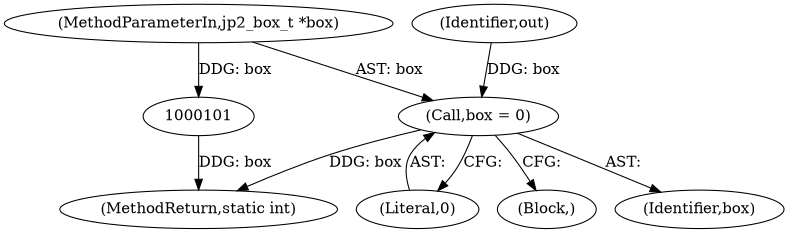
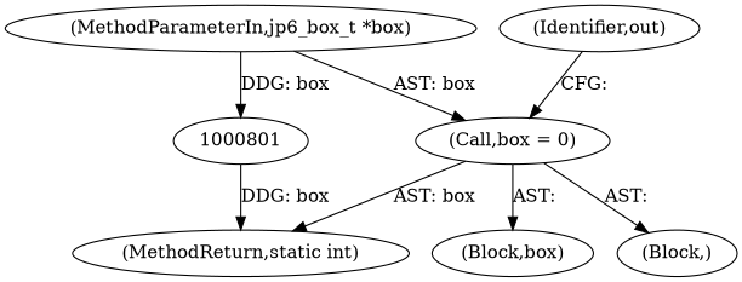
  digraph {
    n1 [label="(Call,box = 0)"]
-   n2 [label="(Literal,0)"]
    n3 [label="(MethodReturn,static int)"]
    n4 [label="(Block,)"]
-   n5 [label="(Identifier,box)"]
-   n6 [label="(MethodParameterIn,jp2_box_t *box)"]
-   1000101
+   n5 [label="(Block,box)"]
+   n6 [label="(MethodParameterIn,jp6_box_t *box)"]
+   1000101 [label=1000801]
    n8 [label="(Identifier,out)"]
-   n1 -> n2 [label="CFG: "]
-   n1 -> n3 [label="DDG: box"]
-   n1 -> n4 [label="CFG: "]
+   n1 -> n3 [label="AST: box"]
+   n1 -> n4 [label="AST: "]
    n1 -> n5 [label="AST: "]
-   n2 -> n1 [label="AST: "]
    n6 -> n1 [label="AST: box"]
    n6 -> 1000101 [label="DDG: box"]
    1000101 -> n3 [label="DDG: box"]
-   n8 -> n1 [label="DDG: box"]
+   n8 -> n1 [label="CFG: "]
  }
